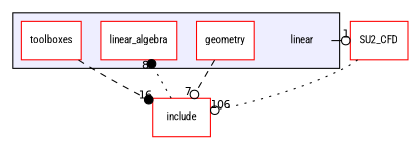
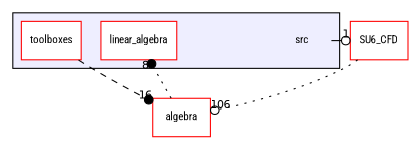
  digraph {
    compound=true
    fontname="Roboto Condensed"
    node [fontname="Roboto Condensed" fontsize=10 shape=box color=red fillcolor=white style=filled]
    edge [arrowhead=odot fontname="Roboto Condensed" labeldistance=1.5 labelfontname=Helvetica labelfontsize=10 style=dashed]
-   n1 [label=linear shape=plaintext color="" fillcolor="" style=""]
-   n2 [label=geometry]
+   n1 [label=src shape=plaintext color="" fillcolor="" style=""]
    n3 [label=linear_algebra]
    n4 [label=toolboxes]
-   n5 [label=SU2_CFD]
-   n6 [label=include]
+   n5 [label=SU6_CFD]
+   n6 [label=algebra]
    subgraph cluster_1 {
      bgcolor="#eeeeff"
      pencolor=black
      n1
-     n2
      n3
      n4
    }
    n1 -> n5 [headlabel=1 style=solid]
-   n2 -> n6 [headlabel=7]
    n4 -> n6 [arrowhead=dot headlabel=16]
    n5 -> n6 [headlabel=106 style=dotted]
    n6 -> n3 [arrowhead=dot headlabel=8 style=dotted]
  }
